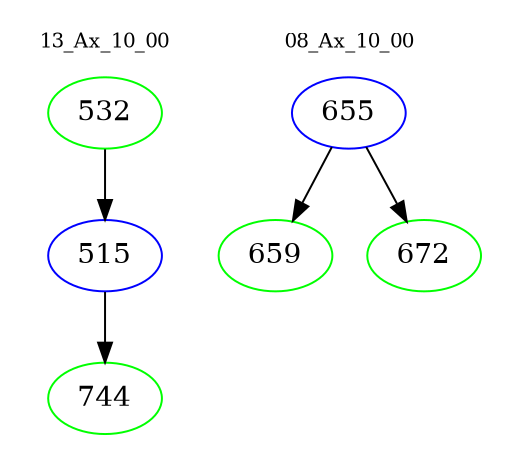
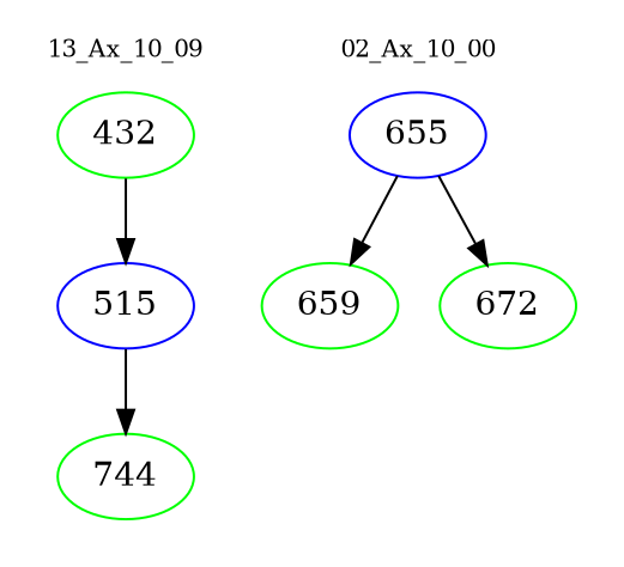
  digraph {
    node [color=green]
    edge [color=black]
-   n1 [label=532]
+   n1 [label=432]
    n2 [color=blue label=515]
    n3 [label=744]
    n4 [label=659]
    n5 [color=blue label=655]
    n6 [label=672]
    subgraph cluster_1 {
      color=white
      fontsize=10
-     label="13_Ax_10_00"
+     label="13_Ax_10_09"
      n1
      n2
      n3
    }
    subgraph cluster_2 {
      color=white
      fontsize=10
-     label="08_Ax_10_00"
+     label="02_Ax_10_00"
      n4
      n5
      n6
    }
    n1 -> n2
    n2 -> n3
    n5 -> n4
    n5 -> n6
  }
